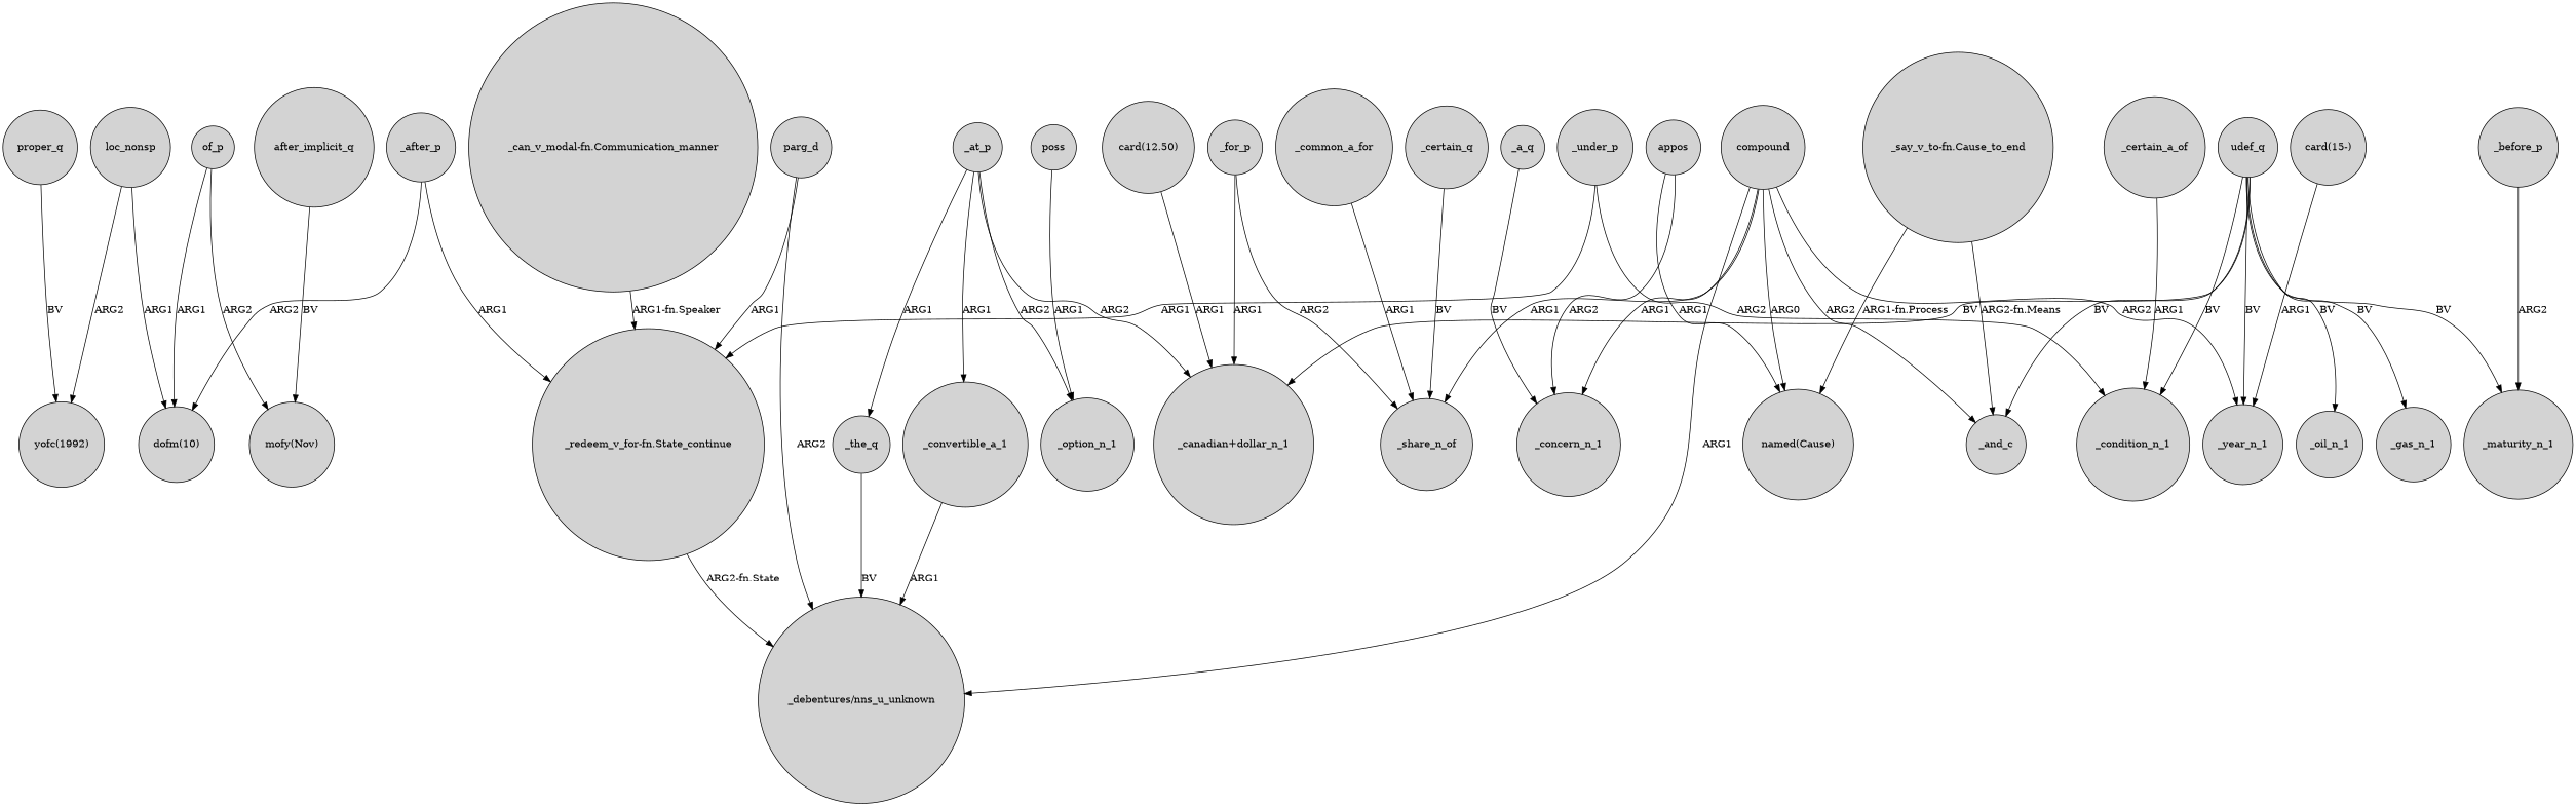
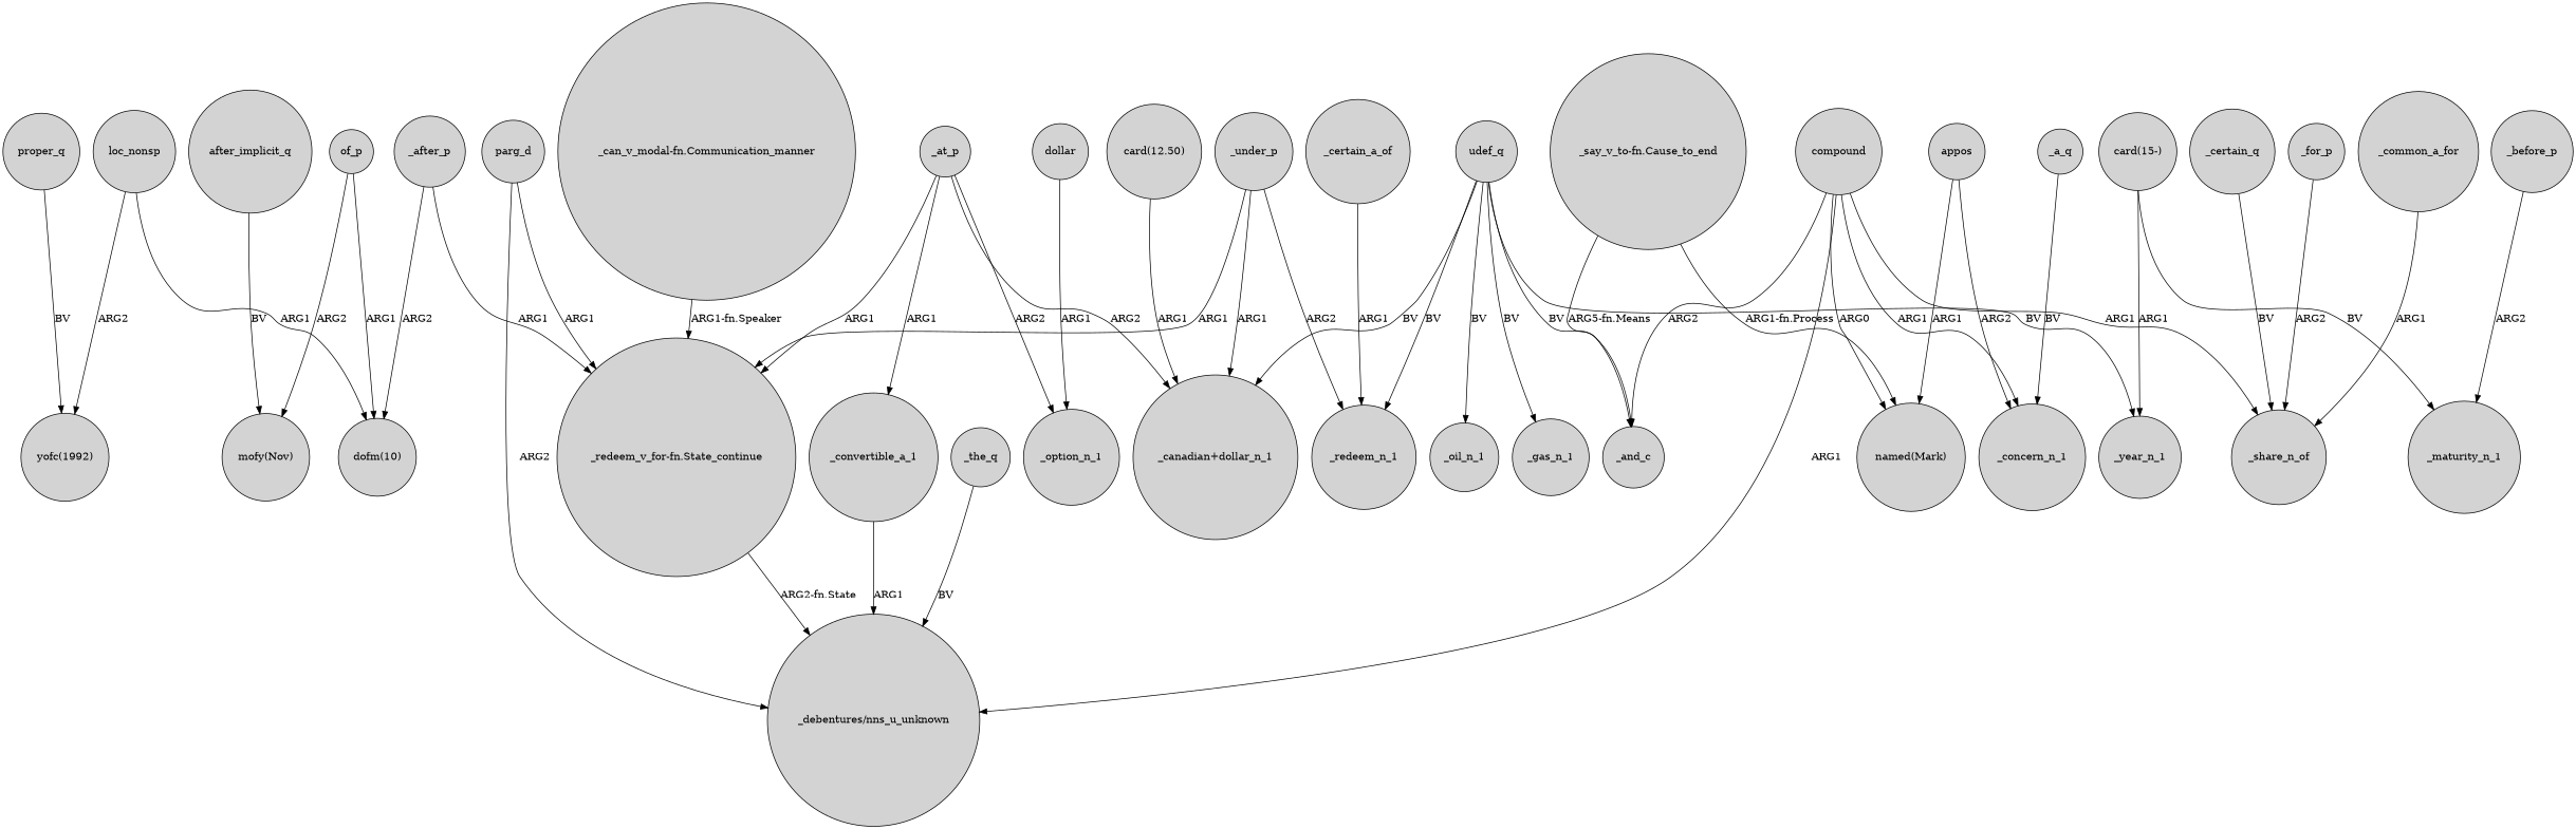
  digraph {
    node [shape=circle style=filled]
    n1 [label="dofm(10)"]
    loc_nonsp
    "yofc(1992)"
-   poss
+   poss [label=dollar]
    _option_n_1
    _certain_a_of
-   _condition_n_1
+   _condition_n_1 [label=_redeem_n_1]
    _under_p
    "_redeem_v_for-fn.State_continue"
    "_debentures/nns_u_unknown"
    "_can_v_modal-fn.Communication_manner"
    _at_p
    "_canadian+dollar_n_1"
    _convertible_a_1
    "_say_v_to-fn.Cause_to_end"
    _and_c
-   "named(Mark)" [label="named(Cause)"]
+   "named(Mark)"
    _for_p
    _share_n_of
    compound
    _year_n_1
    _concern_n_1
    of_p
    "mofy(Nov)"
    udef_q
    _oil_n_1
    _maturity_n_1
    _gas_n_1
    "card(15-)"
    _before_p
    _after_p
    _common_a_for
    appos
    _the_q
    parg_d
    _a_q
    proper_q
    n38 [label=_certain_q]
    n39 [label=after_implicit_q]
    "card(12.50)"
    loc_nonsp -> n1 [label=ARG1]
    loc_nonsp -> "yofc(1992)" [label=ARG2]
    poss -> _option_n_1 [label=ARG1]
    _certain_a_of -> _condition_n_1 [label=ARG1]
    _under_p -> _condition_n_1 [label=ARG2]
    _under_p -> "_redeem_v_for-fn.State_continue" [label=ARG1]
    "_redeem_v_for-fn.State_continue" -> "_debentures/nns_u_unknown" [label="ARG2-fn.State"]
    "_can_v_modal-fn.Communication_manner" -> "_redeem_v_for-fn.State_continue" [label="ARG1-fn.Speaker"]
    _at_p -> _option_n_1 [label=ARG2]
-   _at_p -> _the_q [label=ARG1]
+   _at_p -> "_redeem_v_for-fn.State_continue" [label=ARG1]
    _at_p -> "_canadian+dollar_n_1" [label=ARG2]
    _at_p -> _convertible_a_1 [label=ARG1]
    _convertible_a_1 -> "_debentures/nns_u_unknown" [label=ARG1]
-   "_say_v_to-fn.Cause_to_end" -> _and_c [label="ARG2-fn.Means"]
+   "_say_v_to-fn.Cause_to_end" -> _and_c [label="ARG5-fn.Means"]
    "_say_v_to-fn.Cause_to_end" -> "named(Mark)" [label="ARG1-fn.Process"]
-   _for_p -> "_canadian+dollar_n_1" [label=ARG1]
+   _under_p -> "_canadian+dollar_n_1" [label=ARG1]
    _for_p -> _share_n_of [label=ARG2]
    compound -> "_debentures/nns_u_unknown" [label=ARG1]
    compound -> _and_c [label=ARG2]
    compound -> "named(Mark)" [label=ARG0]
    compound -> _share_n_of [label=ARG1]
-   compound -> _year_n_1 [label=ARG2]
    compound -> _concern_n_1 [label=ARG1]
    of_p -> n1 [label=ARG1]
    of_p -> "mofy(Nov)" [label=ARG2]
    udef_q -> _condition_n_1 [label=BV]
    udef_q -> "_canadian+dollar_n_1" [label=BV]
    udef_q -> _and_c [label=BV]
    udef_q -> _year_n_1 [label=BV]
    udef_q -> _oil_n_1 [label=BV]
-   udef_q -> _maturity_n_1 [label=BV]
+   "card(15-)" -> _maturity_n_1 [label=BV]
    udef_q -> _gas_n_1 [label=BV]
    "card(15-)" -> _year_n_1 [label=ARG1]
    _before_p -> _maturity_n_1 [label=ARG2]
    _after_p -> n1 [label=ARG2]
    _after_p -> "_redeem_v_for-fn.State_continue" [label=ARG1]
    _common_a_for -> _share_n_of [label=ARG1]
    appos -> "named(Mark)" [label=ARG1]
    appos -> _concern_n_1 [label=ARG2]
    _the_q -> "_debentures/nns_u_unknown" [label=BV]
    parg_d -> "_redeem_v_for-fn.State_continue" [label=ARG1]
    parg_d -> "_debentures/nns_u_unknown" [label=ARG2]
    _a_q -> _concern_n_1 [label=BV]
    proper_q -> "yofc(1992)" [label=BV]
    n38 -> _share_n_of [label=BV]
    n39 -> "mofy(Nov)" [label=BV]
    "card(12.50)" -> "_canadian+dollar_n_1" [label=ARG1]
  }
